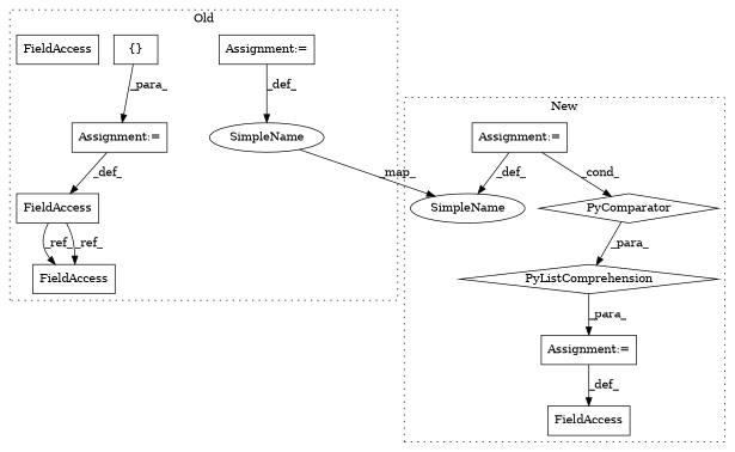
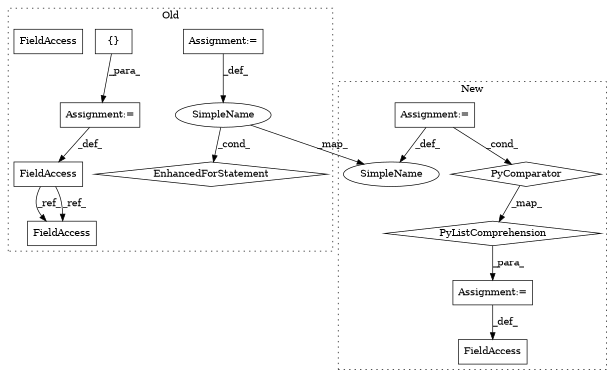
  digraph {
    node [a=7 l=12 s="1647,1731" shape=box]
    n1 [a=4 l=2 label="{}" s=1639]
    n2 [l=1 label="Assignment:=" s=1621]
+   n3 [a=70 l="53,2" label=EnhancedForStatement shape=diamond]
    n4 [l="53,2" label="Assignment:="]
    n5 [a=42 l=1 label=SimpleName s=1704 shape=ellipse]
    n6 [a=22 label=FieldAccess s=1609]
    n7 [a=22 label=FieldAccess s=1865]
    n8 [a=22 label=FieldAccess s=1865]
    n9 [a=113 l=42 label=PyComparator s=3658 shape=diamond]
    n10 [l=42 label="Assignment:=" s=3658]
    n11 [a=109 l=205 label=PyListComprehension s=3503 shape=diamond]
    n12 [label="Assignment:=" s=3491]
    n13 [a=42 l=1 label=SimpleName s=3661 shape=ellipse]
    n14 [a=22 l=22 label=FieldAccess s=3469]
    subgraph cluster_1 {
      label=Old
      style=dotted
      n1
      n2
+     n3
      n4
      n5
      n6
      n7
      n8
    }
    subgraph cluster_2 {
      label=New
      style=dotted
      n9
      n10
      n11
      n12
      n13
      n14
    }
    n1 -> n2 [label=_para_]
    n2 -> n6 [label=_def_]
    n4 -> n5 [label=_def_]
+   n5 -> n3 [label=_cond_]
    n5 -> n13 [label=_map_]
    n6 -> n8 [label=_ref_]
    n6 -> n8 [label=_ref_]
-   n9 -> n11 [label=_para_]
+   n9 -> n11 [label=_map_]
    n10 -> n9 [label=_cond_]
    n10 -> n13 [label=_def_]
    n11 -> n12 [label=_para_]
    n12 -> n14 [label=_def_]
  }
